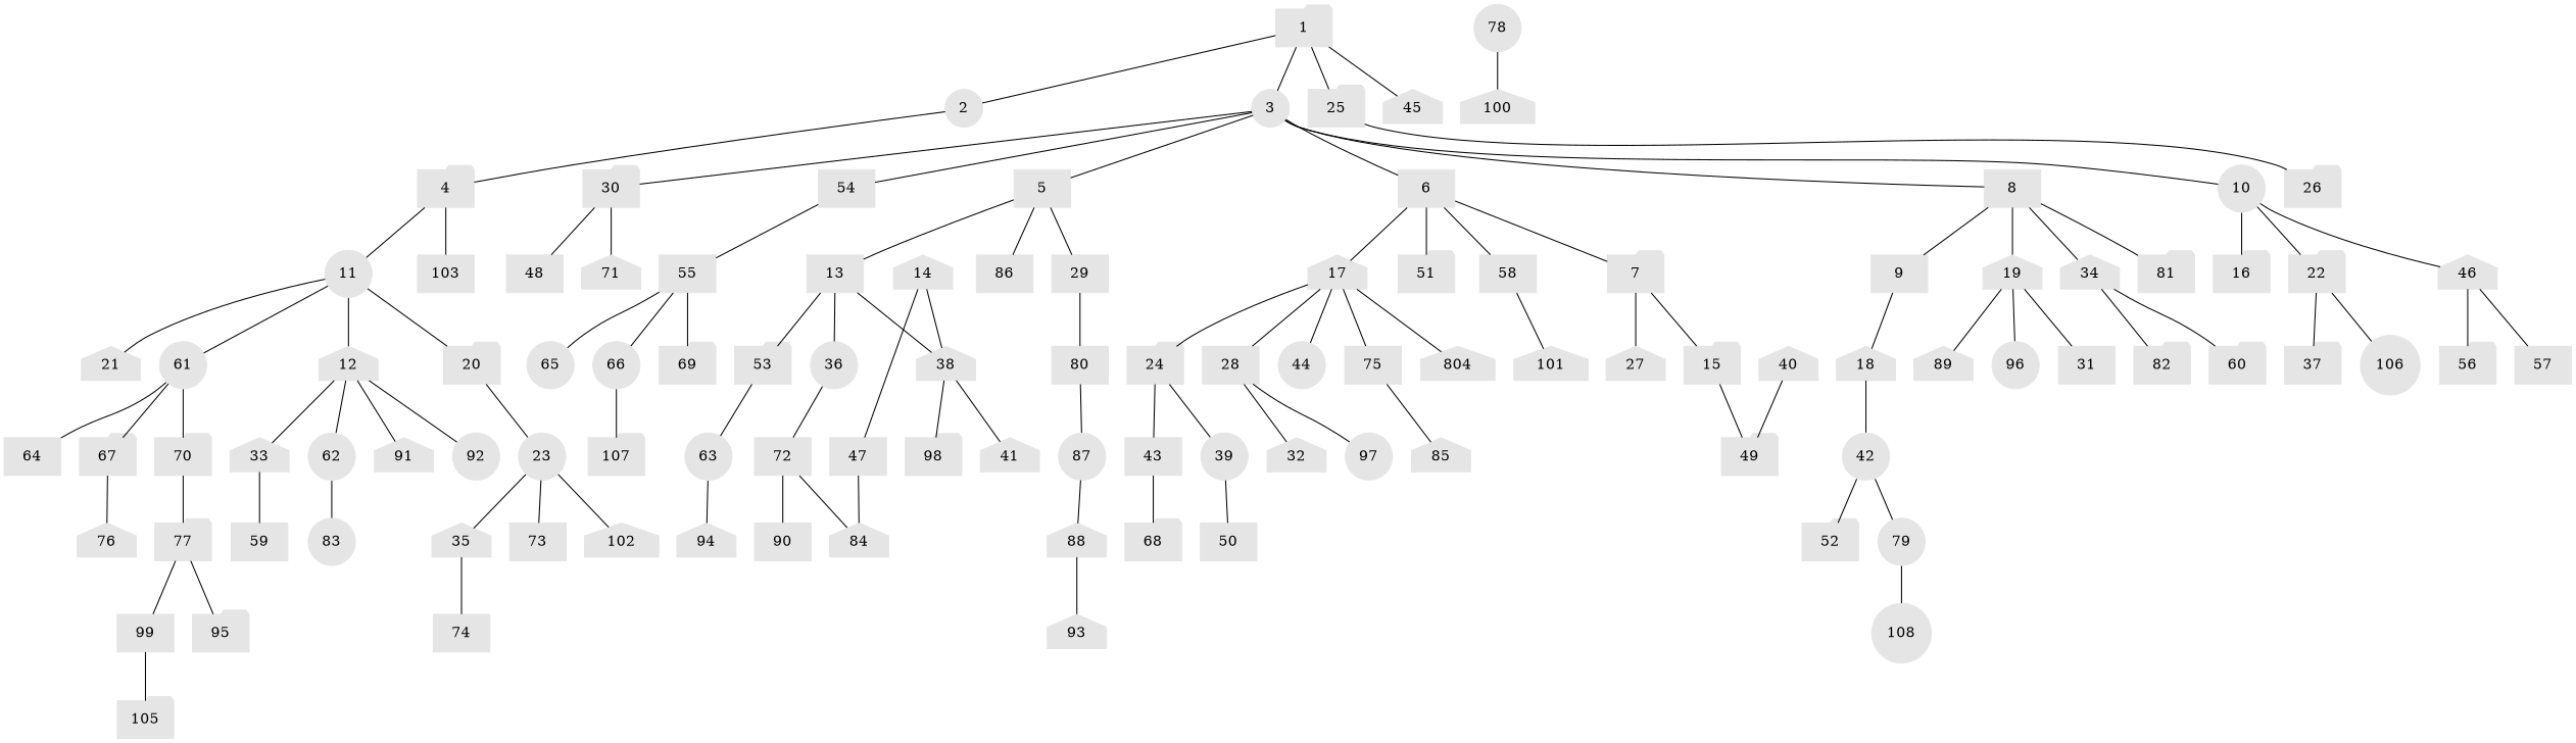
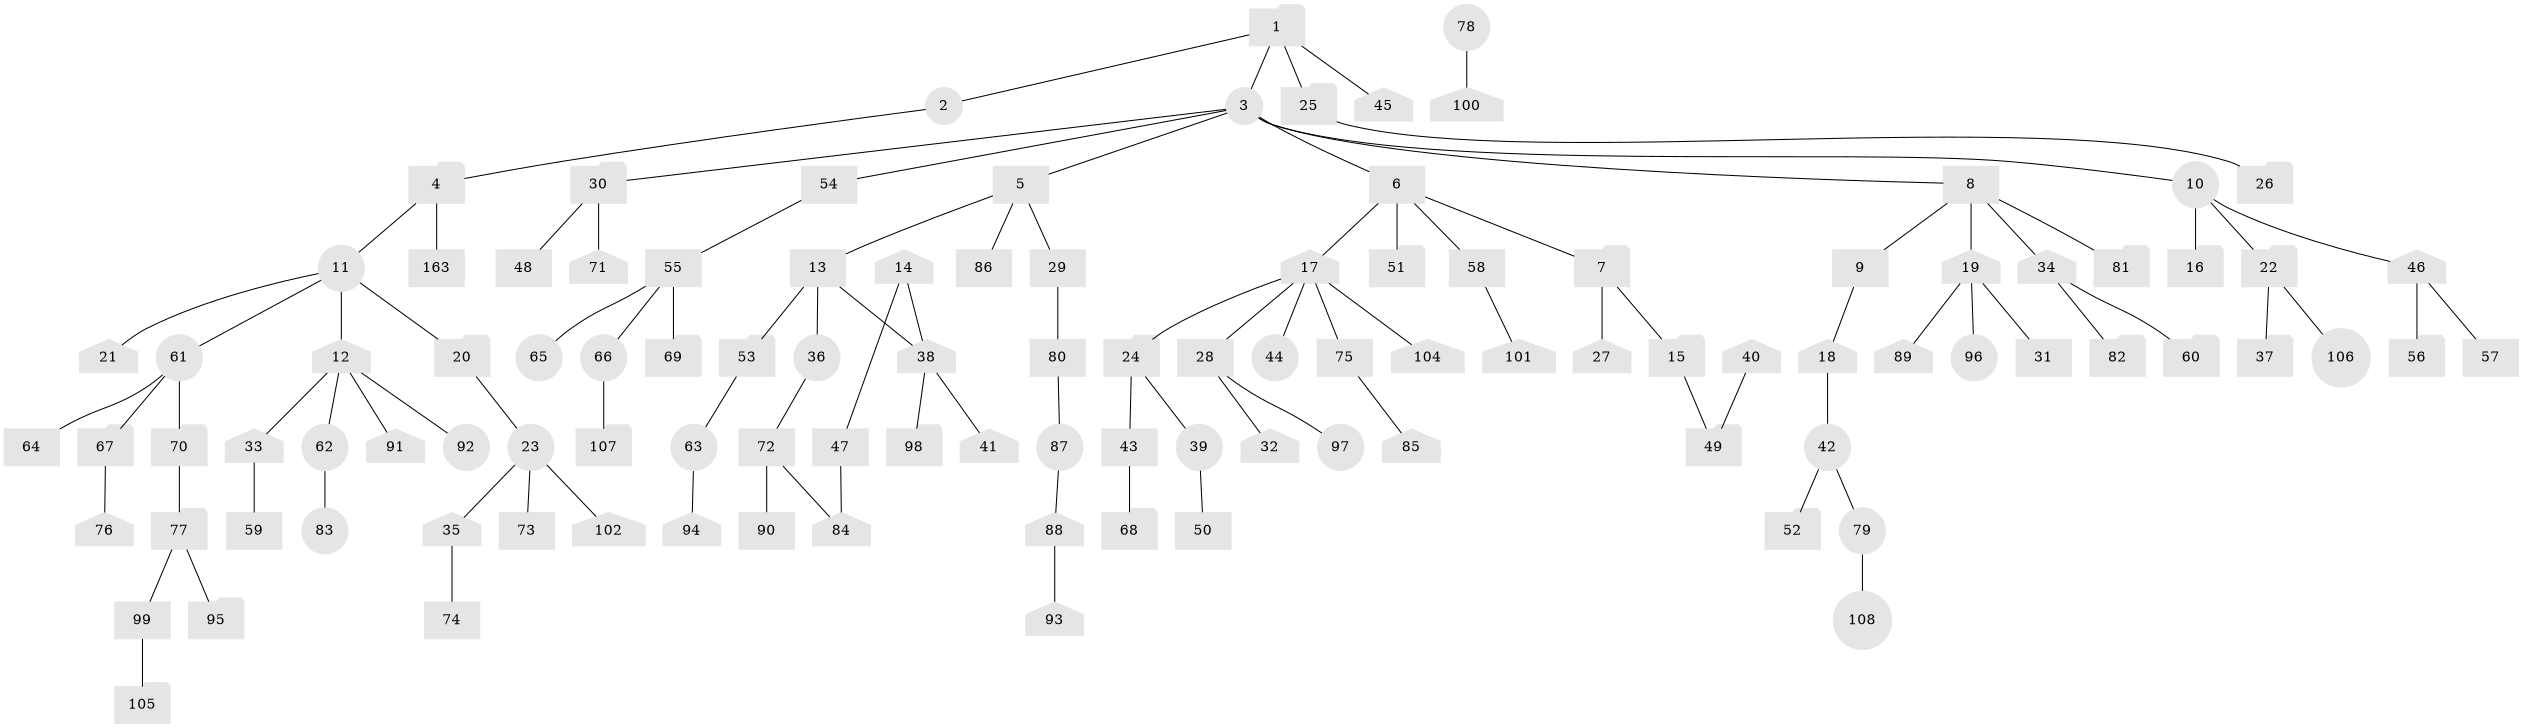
  graph {
    node [color=gray90 shape=folder style=filled]
    2 [shape=circle]
    1
    3 [shape=circle]
    25
    45 [shape=house]
    4
    5 [shape=box]
    6 [shape=box]
    8 [shape=box]
    10 [shape=circle]
    30
    54 [shape=box]
    26
    11 [shape=circle]
-   103 [shape=box]
+   103 [shape=box label=163]
    13 [shape=box]
    29 [shape=box]
    86 [shape=box]
    7
    17 [shape=house]
    51
    58 [shape=box]
    9 [shape=box]
    19 [shape=house]
    34 [shape=house]
    81
    16
    22
    46 [shape=house]
    48 [shape=box]
    71 [shape=house]
    55 [shape=box]
    12 [shape=house]
    20
    21 [shape=house]
    61 [shape=circle]
    36 [shape=circle]
    53
    38 [shape=house]
    80 [shape=box]
    15
    27 [shape=house]
    24
    28 [shape=box]
    44 [shape=circle]
    75 [shape=box]
-   104 [shape=house label=804]
+   104 [shape=house]
    101 [shape=house]
    49
    18 [shape=house]
    31 [shape=box]
    89 [shape=house]
    96 [shape=circle]
    60
    82
    42 [shape=circle]
    37
    106 [shape=circle]
    56
    57 [shape=box]
    33 [shape=house]
    62 [shape=circle]
    91 [shape=house]
    92 [shape=circle]
    23 [shape=circle]
    64 [shape=box]
    67
    70
    59 [shape=box]
    83 [shape=circle]
    14 [shape=house]
    47 [shape=box]
    72 [shape=box]
    63 [shape=circle]
    41 [shape=house]
    98
    84 [shape=house]
    40 [shape=house]
    39 [shape=circle]
    43 [shape=box]
    32 [shape=house]
    97 [shape=circle]
    85 [shape=house]
    52
    79 [shape=circle]
    35 [shape=house]
    73 [shape=box]
    102 [shape=house]
    74 [shape=box]
    50 [shape=box]
    68
    87 [shape=circle]
    90 [shape=box]
    108 [shape=circle]
    94 [shape=house]
    65 [shape=circle]
    66 [shape=circle]
    69
    107
    76 [shape=house]
    77
    95
    99 [shape=box]
    78 [shape=circle]
    100 [shape=house]
    105
    88 [shape=house]
    93 [shape=house]
    2 -- 4
    1 -- 2
    1 -- 3
    1 -- 25
    1 -- 45
    3 -- 5
    3 -- 6
    3 -- 8
    3 -- 10
    3 -- 30
    3 -- 54
    25 -- 26
    4 -- 11
    4 -- 103
    5 -- 13
    5 -- 29
    5 -- 86
    6 -- 7
    6 -- 17
    6 -- 51
    6 -- 58
    8 -- 9
    8 -- 19
    8 -- 34
    8 -- 81
    10 -- 16
    10 -- 22
    10 -- 46
    30 -- 48
    30 -- 71
    54 -- 55
    11 -- 12
    11 -- 20
    11 -- 21
    11 -- 61
    13 -- 36
    13 -- 53
    13 -- 38
    29 -- 80
    7 -- 15
    7 -- 27
    17 -- 24
    17 -- 28
    17 -- 44
    17 -- 75
    17 -- 104
    58 -- 101
    9 -- 18
    19 -- 31
    19 -- 89
    19 -- 96
    34 -- 60
    34 -- 82
    22 -- 37
    22 -- 106
    46 -- 56
    46 -- 57
    55 -- 65
    55 -- 66
    55 -- 69
    12 -- 33
    12 -- 62
    12 -- 91
    12 -- 92
    20 -- 23
    61 -- 64
    61 -- 67
    61 -- 70
    36 -- 72
    53 -- 63
    38 -- 41
    38 -- 98
    80 -- 87
    15 -- 49
    24 -- 39
    24 -- 43
    28 -- 32
    28 -- 97
    75 -- 85
    18 -- 42
    42 -- 52
    42 -- 79
    33 -- 59
    62 -- 83
    23 -- 35
    23 -- 73
    23 -- 102
    67 -- 76
    70 -- 77
    14 -- 38
    14 -- 47
    47 -- 84
    72 -- 84
    72 -- 90
    63 -- 94
    40 -- 49
    39 -- 50
    43 -- 68
    79 -- 108
    35 -- 74
    87 -- 88
    66 -- 107
    77 -- 95
    77 -- 99
    99 -- 105
    78 -- 100
    88 -- 93
  }
